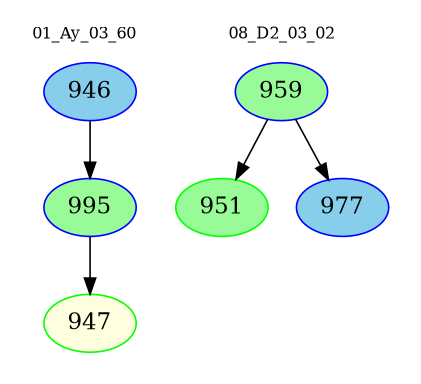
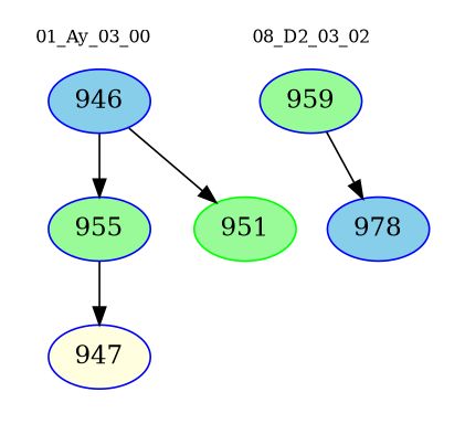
  digraph {
    node [color=blue fillcolor=palegreen style=filled]
    edge [color=black]
    n1 [fillcolor=skyblue label=946]
-   n2 [color=green fillcolor=lightyellow label=947]
-   n3 [label=995]
+   n2 [fillcolor=lightyellow label=947]
+   n3 [label=955]
    n4 [label=959]
    n5 [color=green label=951]
-   n6 [fillcolor=skyblue label=977]
+   n6 [fillcolor=skyblue label=978]
    subgraph cluster_1 {
      color=white
      fontsize=10
-     label="01_Ay_03_60"
+     label="01_Ay_03_00"
      n1
      n2
      n3
    }
    subgraph cluster_2 {
      color=white
      fontsize=10
      label="08_D2_03_02"
      n4
      n5
      n6
    }
    n1 -> n3
    n3 -> n2
-   n4 -> n5
+   n1 -> n5
    n4 -> n6
  }
